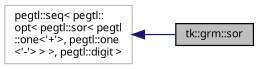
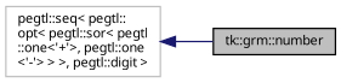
  digraph {
    rankdir=LR
    node [fontname="sans-serif" fontsize=9 shape=record]
-   n1 [color=black fillcolor=grey75 fontcolor=black height=0.2 label="tk::grm::sor" style=filled width=0.4]
+   n1 [color=black fillcolor=grey75 fontcolor=black height=0.2 label="tk::grm::number" style=filled width=0.4]
    n2 [color=grey75 height=0.2 label="pegtl::seq\< pegtl::\lopt\< pegtl::sor\< pegtl\l::one\<'+'\>, pegtl::one\l\<'-'\> \> \>, pegtl::digit \>" width=0.4]
    n2 -> n1 [color=midnightblue dir=back fontname="sans-serif" fontsize=9 labelfontname="sans-serif" labelfontsize=9 style=solid]
  }
